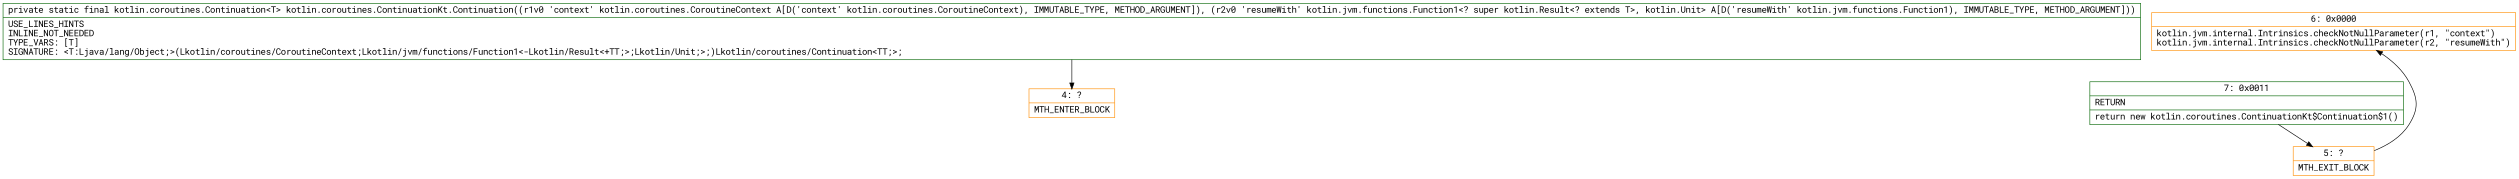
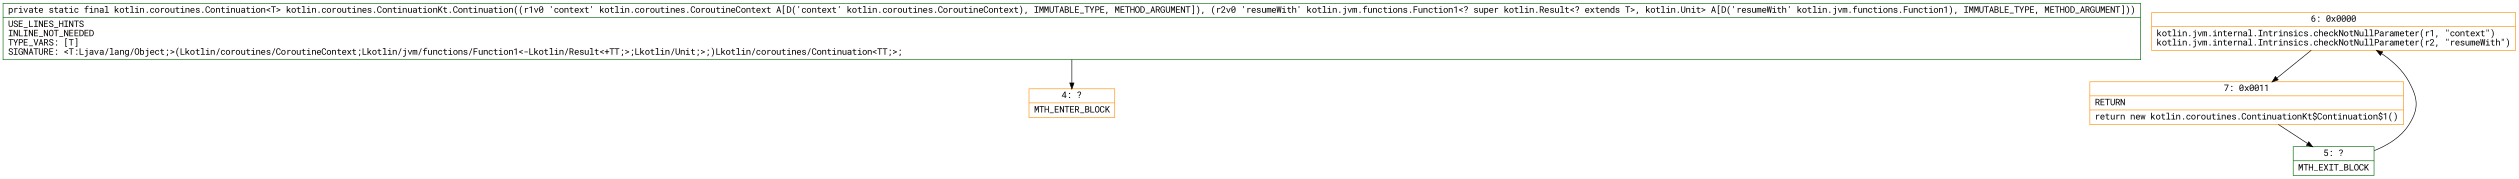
  digraph {
    fontname="Roboto Mono"
    node [color=darkorange fontname="Roboto Mono" shape=record]
    edge [fontname="Roboto Mono"]
    n1 [label="{4\:\ ?|MTH_ENTER_BLOCK\l}"]
    n2 [label="{6\:\ 0x0000|kotlin.jvm.internal.Intrinsics.checkNotNullParameter(r1, \"context\")\lkotlin.jvm.internal.Intrinsics.checkNotNullParameter(r2, \"resumeWith\")\l}"]
-   n3 [color=darkgreen label="{7\:\ 0x0011|RETURN\l|return new kotlin.coroutines.ContinuationKt$Continuation$1()\l}"]
-   n4 [label="{5\:\ ?|MTH_EXIT_BLOCK\l}"]
+   n3 [label="{7\:\ 0x0011|RETURN\l|return new kotlin.coroutines.ContinuationKt$Continuation$1()\l}"]
+   n4 [color=darkgreen label="{5\:\ ?|MTH_EXIT_BLOCK\l}"]
    n5 [color=darkgreen label="{private static final kotlin.coroutines.Continuation\<T\> kotlin.coroutines.ContinuationKt.Continuation((r1v0 'context' kotlin.coroutines.CoroutineContext A[D('context' kotlin.coroutines.CoroutineContext), IMMUTABLE_TYPE, METHOD_ARGUMENT]), (r2v0 'resumeWith' kotlin.jvm.functions.Function1\<? super kotlin.Result\<? extends T\>, kotlin.Unit\> A[D('resumeWith' kotlin.jvm.functions.Function1), IMMUTABLE_TYPE, METHOD_ARGUMENT]))  | USE_LINES_HINTS\lINLINE_NOT_NEEDED\lTYPE_VARS: [T]\lSIGNATURE: \<T:Ljava\/lang\/Object;\>(Lkotlin\/coroutines\/CoroutineContext;Lkotlin\/jvm\/functions\/Function1\<\-Lkotlin\/Result\<+TT;\>;Lkotlin\/Unit;\>;)Lkotlin\/coroutines\/Continuation\<TT;\>;\l}"]
+   n2 -> n3
    n3 -> n4
    n4 -> n2
    n5 -> n1
  }
